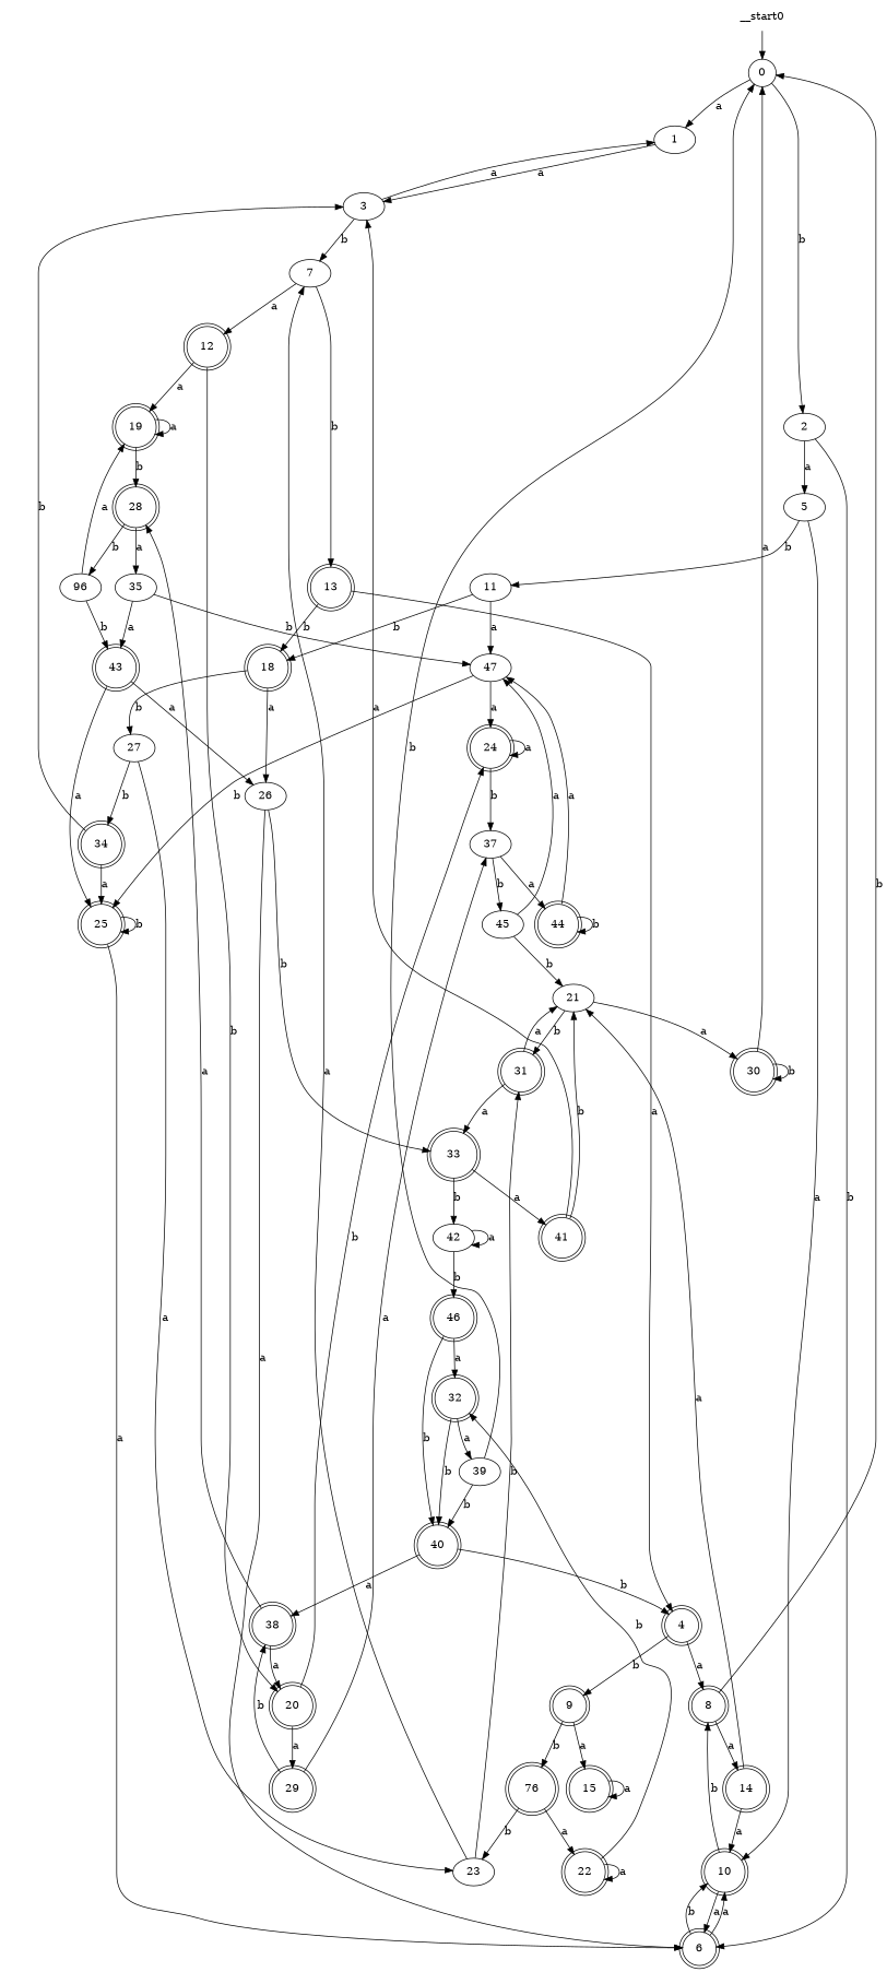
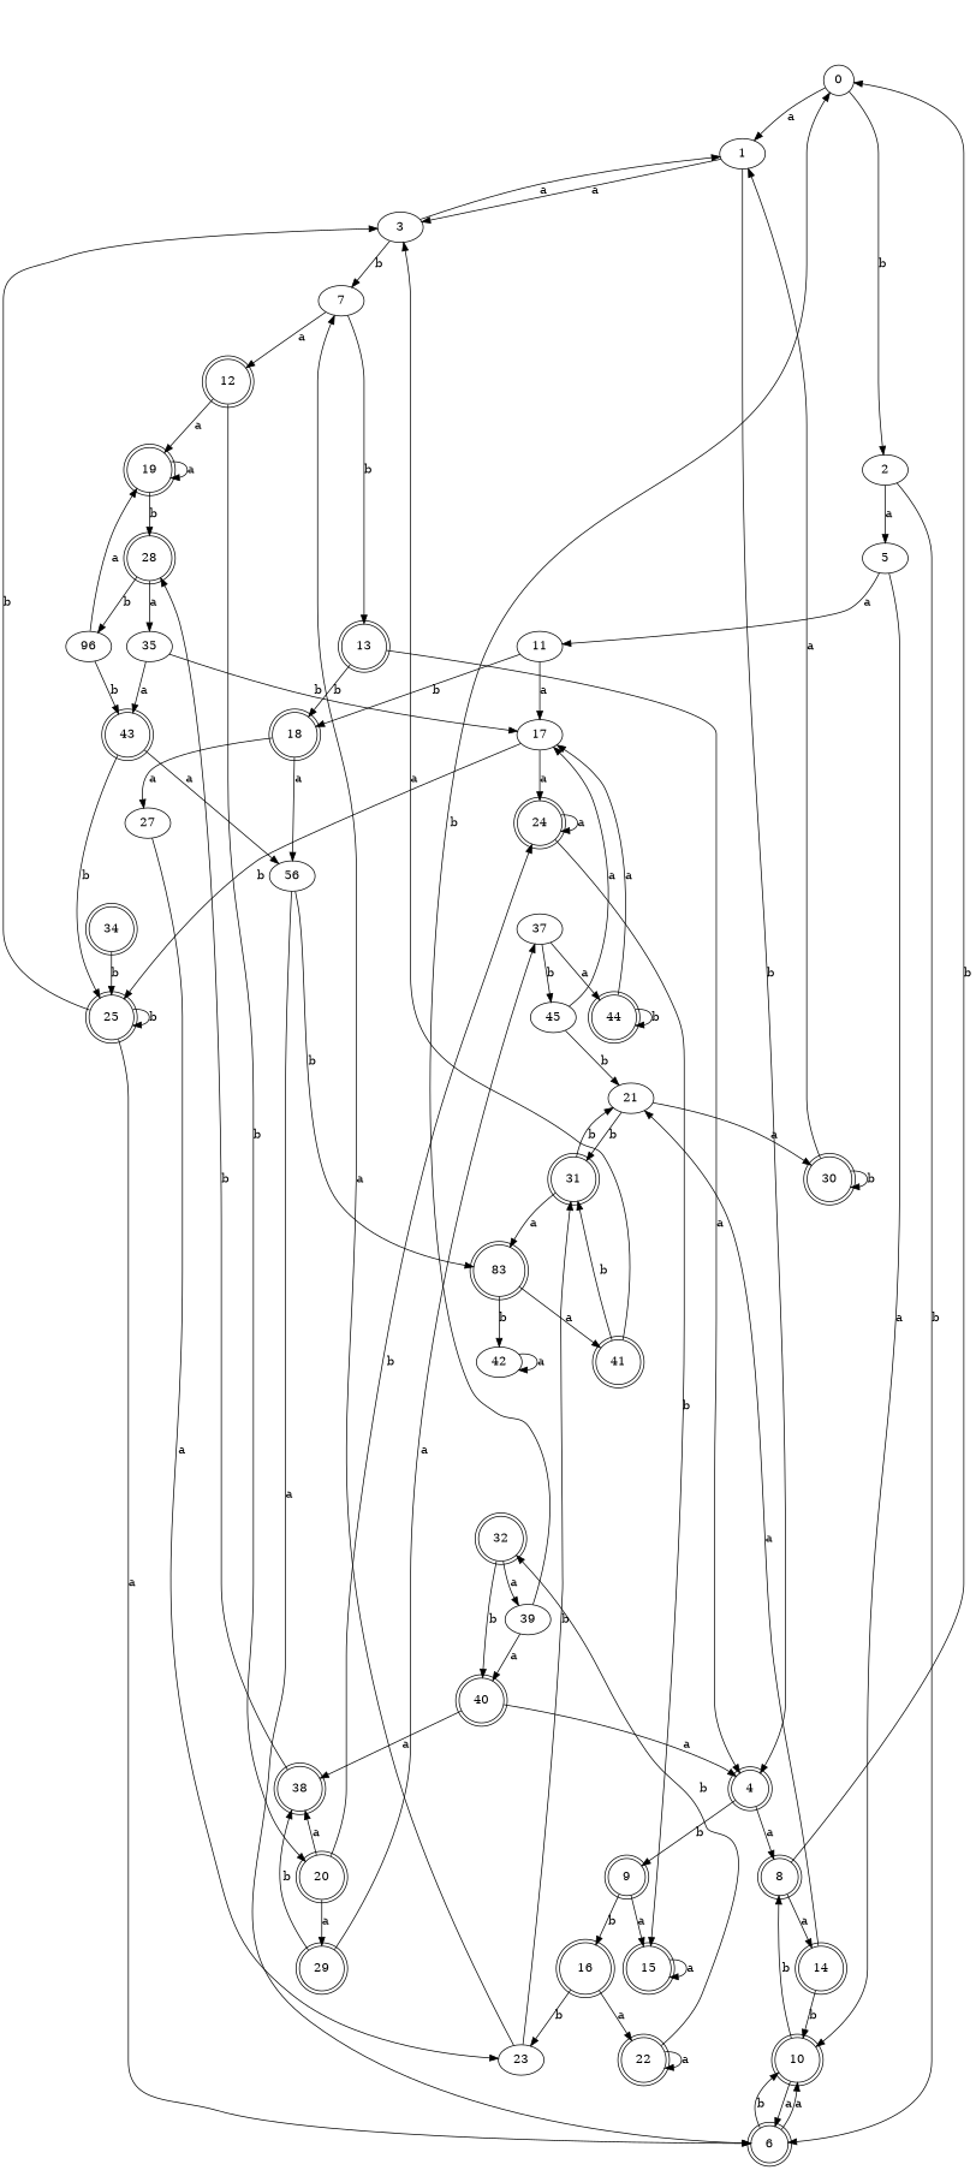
  digraph {
    node [shape=doublecircle]
-   __start0 [shape=none]
    0 [shape=circle]
    1 [shape=""]
    2 [shape=""]
    3 [shape=""]
    4
    5 [shape=""]
    6
    7 [shape=""]
    8
    9
    10
    11 [shape=""]
    12
    13
    14
    15
-   16 [label=76]
-   17 [label=47 shape=""]
+   16
+   17 [shape=""]
    18
    19
    20
    21 [shape=""]
    22
    23 [shape=""]
    24
    25
-   26 [shape=""]
+   26 [label=56 shape=""]
    27 [shape=""]
    28
    29
    30
    31
    32
-   33
+   33 [label=83]
    34
    35 [shape=""]
    n38 [label=96 shape=""]
    37 [shape=""]
    38
    39 [shape=""]
    40
    41
    42 [shape=""]
    43
    44
    45 [shape=""]
-   46
-   __start0 -> 0
    0 -> 1 [label=a]
    0 -> 2 [label=b]
    1 -> 3 [label=a]
+   1 -> 4 [label=b]
    2 -> 5 [label=a]
    2 -> 6 [label=b]
    3 -> 1 [label=a]
    3 -> 7 [label=b]
    4 -> 8 [label=a]
    4 -> 9 [label=b]
    5 -> 10 [label=a]
-   5 -> 11 [label=b]
+   5 -> 11 [label=a]
    6 -> 10 [label=a]
    6 -> 10 [label=b]
    7 -> 12 [label=a]
    7 -> 13 [label=b]
    8 -> 0 [label=b]
    8 -> 14 [label=a]
    9 -> 15 [label=a]
    9 -> 16 [label=b]
    10 -> 6 [label=a]
    10 -> 8 [label=b]
    11 -> 17 [label=a]
    11 -> 18 [label=b]
    12 -> 19 [label=a]
    12 -> 20 [label=b]
    13 -> 4 [label=a]
    13 -> 18 [label=b]
-   14 -> 10 [label=a]
+   14 -> 10 [label=b]
    14 -> 21 [label=a]
    15 -> 15 [label=a]
    16 -> 22 [label=a]
    16 -> 23 [label=b]
    17 -> 24 [label=a]
    17 -> 25 [label=b]
    18 -> 26 [label=a]
-   18 -> 27 [label=b]
+   18 -> 27 [label=a]
    19 -> 19 [label=a]
    19 -> 28 [label=b]
    20 -> 24 [label=b]
    20 -> 29 [label=a]
    21 -> 30 [label=a]
    21 -> 31 [label=b]
    22 -> 22 [label=a]
    22 -> 32 [label=b]
    23 -> 7 [label=a]
    23 -> 31 [label=b]
-   24 -> 37 [label=b]
+   24 -> 15 [label=b]
    24 -> 24 [label=a]
    25 -> 6 [label=a]
    25 -> 25 [label=b]
    26 -> 6 [label=a]
    26 -> 33 [label=b]
    27 -> 23 [label=a]
-   27 -> 34 [label=b]
    28 -> 35 [label=a]
    28 -> n38 [label=b]
    29 -> 37 [label=a]
    29 -> 38 [label=b]
-   30 -> 0 [label=a]
+   30 -> 1 [label=a]
    30 -> 30 [label=b]
-   31 -> 21 [label=a]
+   31 -> 21 [label=b]
    31 -> 33 [label=a]
    32 -> 39 [label=a]
    32 -> 40 [label=b]
    33 -> 41 [label=a]
    33 -> 42 [label=b]
-   34 -> 3 [label=b]
-   34 -> 25 [label=a]
+   25 -> 3 [label=b]
+   34 -> 25 [label=b]
    35 -> 17 [label=b]
    35 -> 43 [label=a]
    n38 -> 19 [label=a]
    n38 -> 43 [label=b]
    37 -> 44 [label=a]
    37 -> 45 [label=b]
-   38 -> 20 [label=a]
-   38 -> 28 [label=a]
+   20 -> 38 [label=a]
+   38 -> 28 [label=b]
    39 -> 0 [label=b]
-   39 -> 40 [label=b]
-   40 -> 4 [label=b]
+   39 -> 40 [label=a]
+   40 -> 4 [label=a]
    40 -> 38 [label=a]
    41 -> 3 [label=a]
-   41 -> 21 [label=b]
+   41 -> 31 [label=b]
    42 -> 42 [label=a]
-   42 -> 46 [label=b]
-   43 -> 25 [label=a]
+   43 -> 25 [label=b]
    43 -> 26 [label=a]
    44 -> 17 [label=a]
    44 -> 44 [label=b]
    45 -> 17 [label=a]
    45 -> 21 [label=b]
-   46 -> 32 [label=a]
-   46 -> 40 [label=b]
  }
